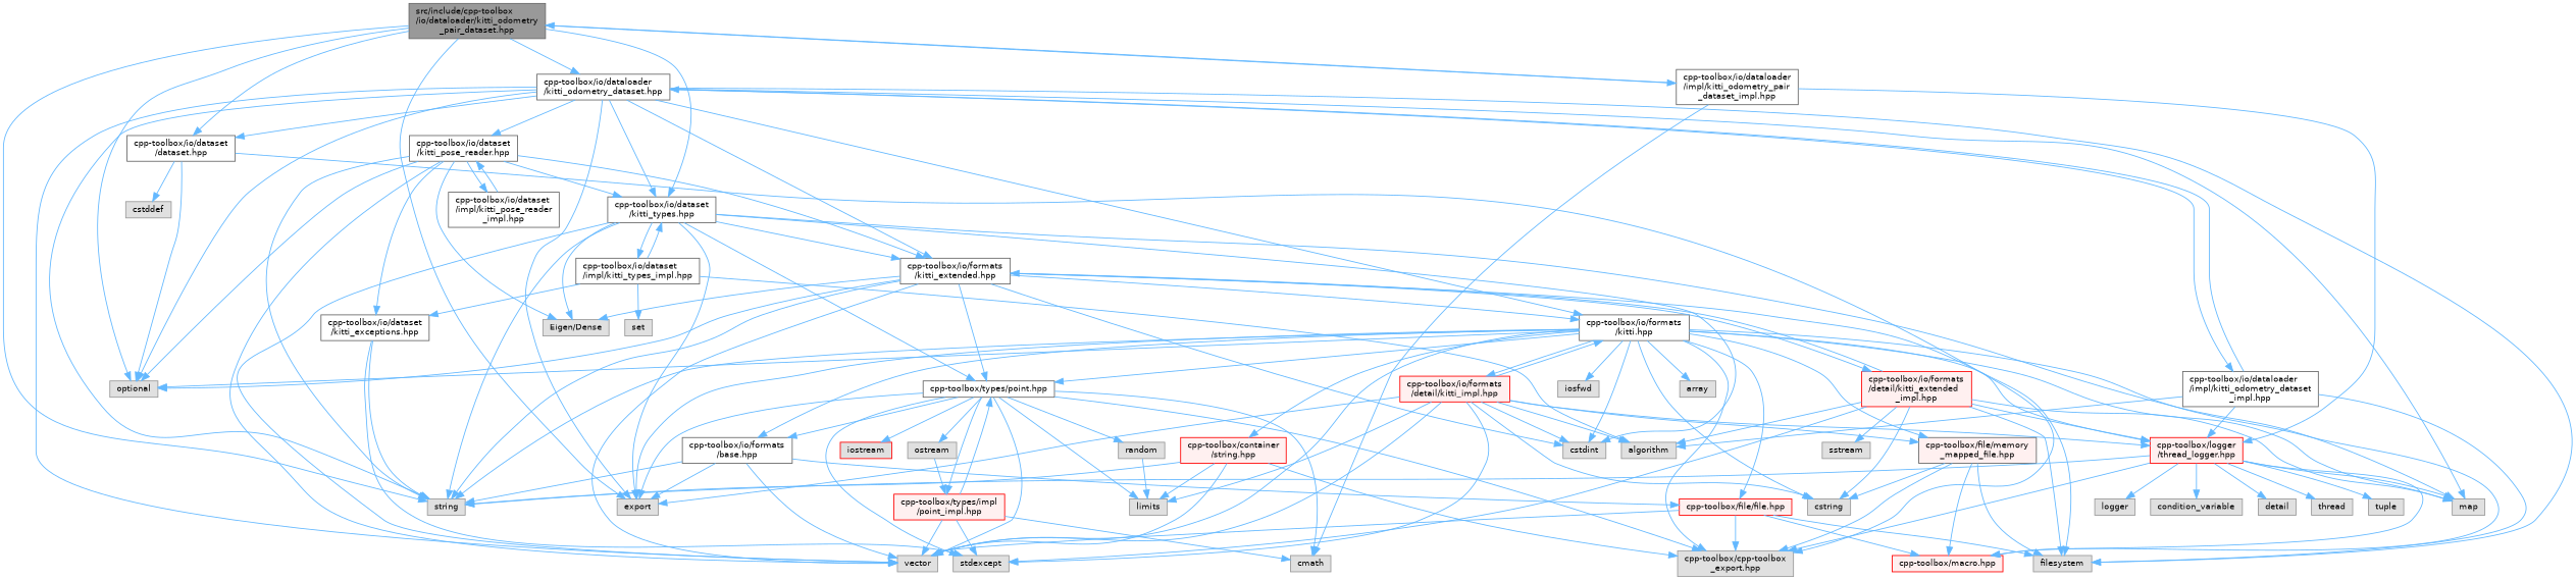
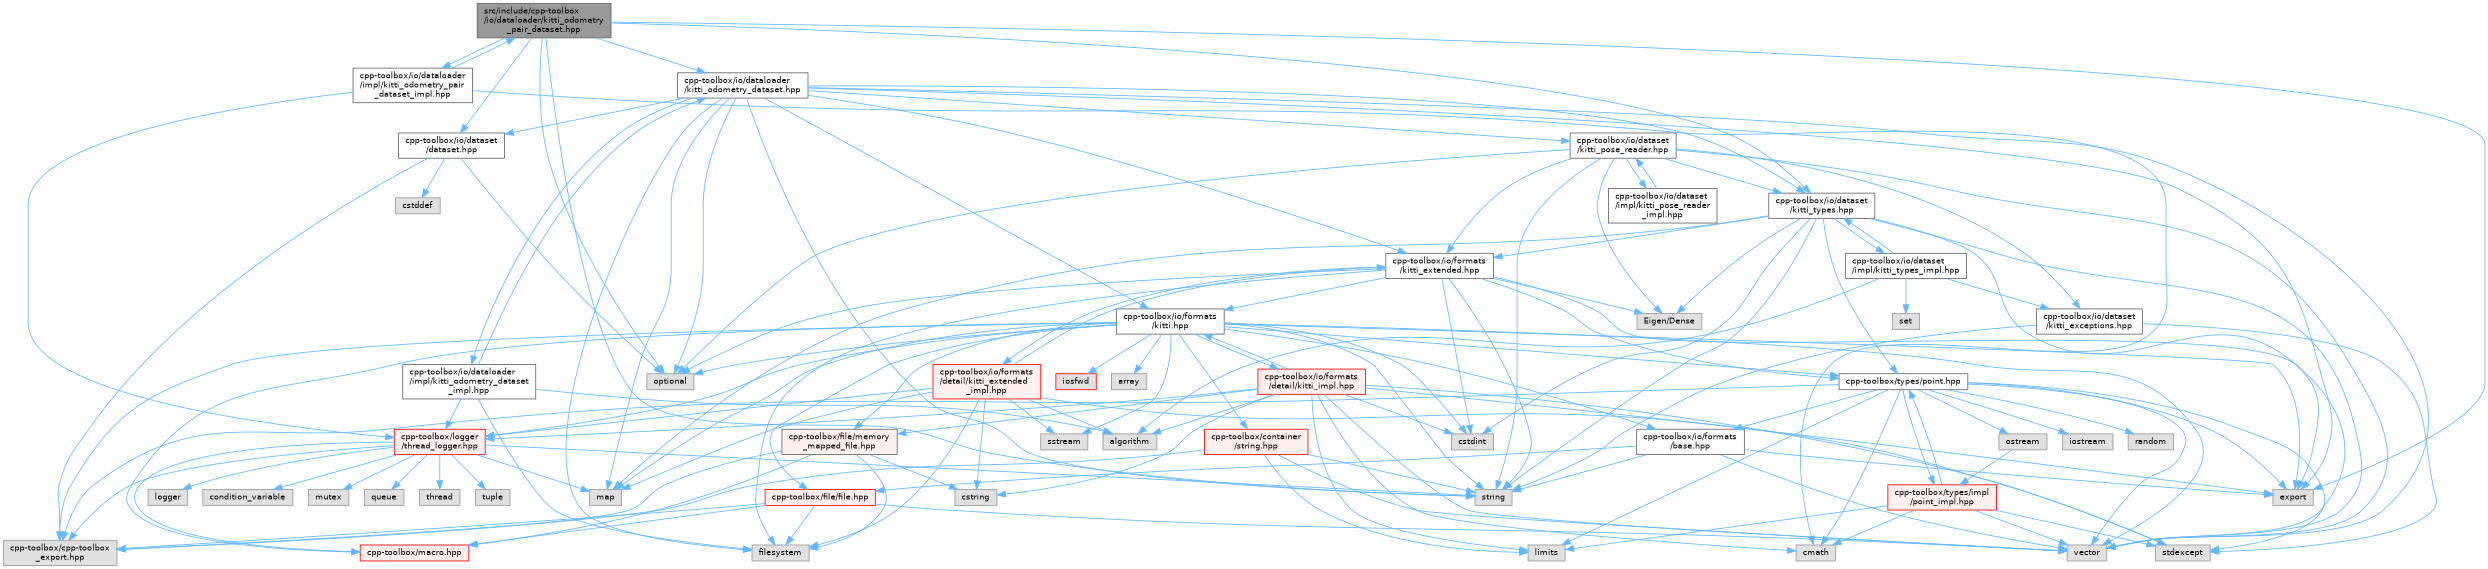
  digraph {
    node [color=grey60 fillcolor="#E0E0E0" fontname=Helvetica fontsize=10 shape=box style=filled]
    edge [color=steelblue1 fontname=Helvetica fontsize=10 labelfontname=Helvetica labelfontsize=10 style=solid]
    n1 [color=gray40 fillcolor=grey60 fontcolor=black height=0.2 label="src/include/cpp-toolbox\l/io/dataloader/kitti_odometry\l_pair_dataset.hpp" width=0.4]
    n2 [color=grey40 fillcolor=white height=0.2 label="cpp-toolbox/io/dataset\l/dataset.hpp" width=0.4]
    n3 [height=0.2 label=optional width=0.4]
    n4 [color=grey40 fillcolor=white height=0.2 label="cpp-toolbox/io/dataset\l/kitti_types.hpp" width=0.4]
    n5 [height=0.2 label=export width=0.4]
    n6 [height=0.2 label=string width=0.4]
    n7 [color=grey40 fillcolor=white height=0.2 label="cpp-toolbox/io/dataloader\l/kitti_odometry_dataset.hpp" width=0.4]
    n8 [color=grey40 fillcolor=white height=0.2 label="cpp-toolbox/io/dataloader\l/impl/kitti_odometry_pair\l_dataset_impl.hpp" width=0.4]
    n9 [height=0.2 label=cstddef width=0.4]
    n10 [height=0.2 label="cpp-toolbox/cpp-toolbox\l_export.hpp" width=0.4]
    n11 [color=grey40 fillcolor=white height=0.2 label="cpp-toolbox/types/point.hpp" width=0.4]
    n12 [height=0.2 label=vector width=0.4]
    n13 [color=grey40 fillcolor=white height=0.2 label="cpp-toolbox/io/formats\l/kitti_extended.hpp" width=0.4]
    n14 [height=0.2 label=cstdint width=0.4]
    n15 [height=0.2 label=map width=0.4]
    n16 [height=0.2 label="Eigen/Dense" width=0.4]
    n17 [color=grey40 fillcolor=white height=0.2 label="cpp-toolbox/io/dataset\l/impl/kitti_types_impl.hpp" width=0.4]
    n18 [height=0.2 label=filesystem width=0.4]
    n19 [color=grey40 fillcolor=white height=0.2 label="cpp-toolbox/io/formats\l/kitti.hpp" width=0.4]
    n20 [color=grey40 fillcolor=white height=0.2 label="cpp-toolbox/io/dataset\l/kitti_pose_reader.hpp" width=0.4]
    n21 [color=grey40 fillcolor=white height=0.2 label="cpp-toolbox/io/dataloader\l/impl/kitti_odometry_dataset\l_impl.hpp" width=0.4]
    n22 [height=0.2 label=cmath width=0.4]
    n23 [color=red fillcolor="#FFF0F0" height=0.2 label="cpp-toolbox/logger\l/thread_logger.hpp" width=0.4]
-   n24 [color=red height=0.2 label=iostream width=0.4]
+   n24 [height=0.2 label=iostream width=0.4]
    n25 [height=0.2 label=limits width=0.4]
    n26 [height=0.2 label=ostream width=0.4]
    n27 [height=0.2 label=random width=0.4]
    n28 [height=0.2 label=stdexcept width=0.4]
    n29 [color=grey40 fillcolor=white height=0.2 label="cpp-toolbox/io/formats\l/base.hpp" width=0.4]
    n30 [color=red fillcolor="#FFF0F0" height=0.2 label="cpp-toolbox/types/impl\l/point_impl.hpp" width=0.4]
    n31 [color=red fillcolor="#FFF0F0" height=0.2 label="cpp-toolbox/io/formats\l/detail/kitti_extended\l_impl.hpp" width=0.4]
    n32 [height=0.2 label=algorithm width=0.4]
    n33 [height=0.2 label=set width=0.4]
    n34 [color=grey40 fillcolor=white height=0.2 label="cpp-toolbox/io/dataset\l/kitti_exceptions.hpp" width=0.4]
    n35 [color=red fillcolor="#FFF0F0" height=0.2 label="cpp-toolbox/file/file.hpp" width=0.4]
    n36 [color=red fillcolor="#FFF0F0" height=0.2 label="cpp-toolbox/macro.hpp" width=0.4]
    n37 [height=0.2 label=array width=0.4]
    n38 [height=0.2 label=cstring width=0.4]
-   n39 [height=0.2 label=iosfwd width=0.4]
+   n39 [color=red height=0.2 label=iosfwd width=0.4]
    n40 [color=red fillcolor="#FFF0F0" height=0.2 label="cpp-toolbox/container\l/string.hpp" width=0.4]
    n41 [color=grey40 fillcolor="#FFF0F0" height=0.2 label="cpp-toolbox/file/memory\l_mapped_file.hpp" width=0.4]
    n42 [color=red fillcolor="#FFF0F0" height=0.2 label="cpp-toolbox/io/formats\l/detail/kitti_impl.hpp" width=0.4]
    n43 [height=0.2 label=sstream width=0.4]
    n44 [height=0.2 label=logger width=0.4]
    n45 [height=0.2 label=condition_variable width=0.4]
-   n46 [height=0.2 label=detail width=0.4]
+   n46 [height=0.2 label=mutex width=0.4]
+   n47 [height=0.2 label=queue width=0.4]
    n48 [height=0.2 label=thread width=0.4]
    n49 [height=0.2 label=tuple width=0.4]
    n50 [color=grey40 fillcolor=white height=0.2 label="cpp-toolbox/io/dataset\l/impl/kitti_pose_reader\l_impl.hpp" width=0.4]
    n1 -> n2
    n1 -> n3
    n1 -> n4
    n1 -> n5
    n1 -> n6
    n1 -> n7
    n1 -> n8
    n2 -> n3
    n2 -> n9
    n2 -> n10
    n4 -> n5
    n4 -> n6
    n4 -> n11
    n4 -> n12
    n4 -> n13
    n4 -> n14
    n4 -> n15
    n4 -> n16
    n4 -> n17
    n7 -> n2
    n7 -> n3
    n7 -> n4
    n7 -> n5
    n7 -> n6
    n7 -> n12
    n7 -> n13
    n7 -> n15
    n7 -> n18
    n7 -> n19
    n7 -> n20
    n7 -> n21
    n8 -> n1
    n8 -> n22
    n8 -> n23
    n11 -> n5
    n11 -> n10
    n11 -> n12
    n11 -> n22
    n11 -> n24
    n11 -> n25
    n11 -> n26
    n11 -> n27
    n11 -> n28
    n11 -> n29
    n11 -> n30
    n13 -> n3
    n13 -> n6
    n13 -> n11
    n13 -> n12
    n13 -> n14
    n13 -> n16
    n13 -> n18
    n13 -> n19
    n13 -> n31
    n17 -> n4
    n17 -> n32
    n17 -> n33
    n17 -> n34
    n19 -> n3
    n19 -> n5
    n19 -> n6
    n19 -> n10
    n19 -> n11
    n19 -> n12
    n19 -> n14
    n19 -> n15
    n19 -> n23
    n19 -> n29
    n19 -> n35
    n19 -> n36
    n19 -> n37
-   n19 -> n38
+   n19 -> n43
    n19 -> n39
    n19 -> n40
    n19 -> n41
    n19 -> n42
    n20 -> n3
    n20 -> n4
    n20 -> n6
    n20 -> n12
    n20 -> n13
    n20 -> n16
    n20 -> n34
    n20 -> n50
    n21 -> n7
    n21 -> n18
    n21 -> n23
    n21 -> n32
    n23 -> n6
    n23 -> n10
    n23 -> n15
    n23 -> n36
    n23 -> n44
    n23 -> n45
    n23 -> n46
+   n23 -> n47
    n23 -> n48
    n23 -> n49
    n26 -> n30
    n29 -> n5
    n29 -> n6
    n29 -> n12
    n29 -> n35
    n30 -> n11
    n30 -> n12
    n30 -> n22
-   n27 -> n25
+   n30 -> n25
    n30 -> n28
    n31 -> n13
    n31 -> n15
    n31 -> n18
    n31 -> n23
    n31 -> n28
    n31 -> n32
    n31 -> n38
    n31 -> n43
    n34 -> n6
    n34 -> n28
    n35 -> n10
    n35 -> n12
    n35 -> n18
    n35 -> n36
    n40 -> n6
    n40 -> n10
    n40 -> n12
    n40 -> n25
    n41 -> n10
    n41 -> n18
    n41 -> n36
    n41 -> n38
    n42 -> n5
    n42 -> n12
    n42 -> n14
    n42 -> n19
+   n42 -> n22
    n42 -> n23
    n42 -> n25
    n42 -> n28
    n42 -> n32
    n42 -> n38
    n42 -> n41
    n50 -> n20
  }
